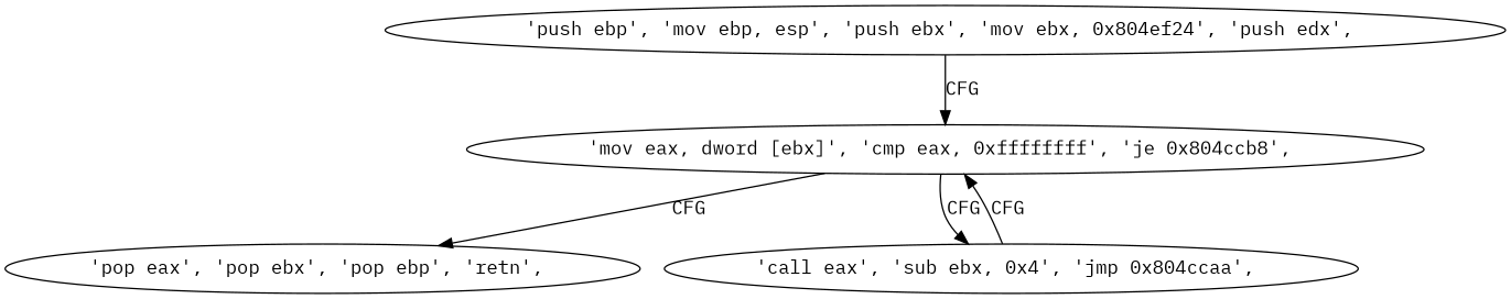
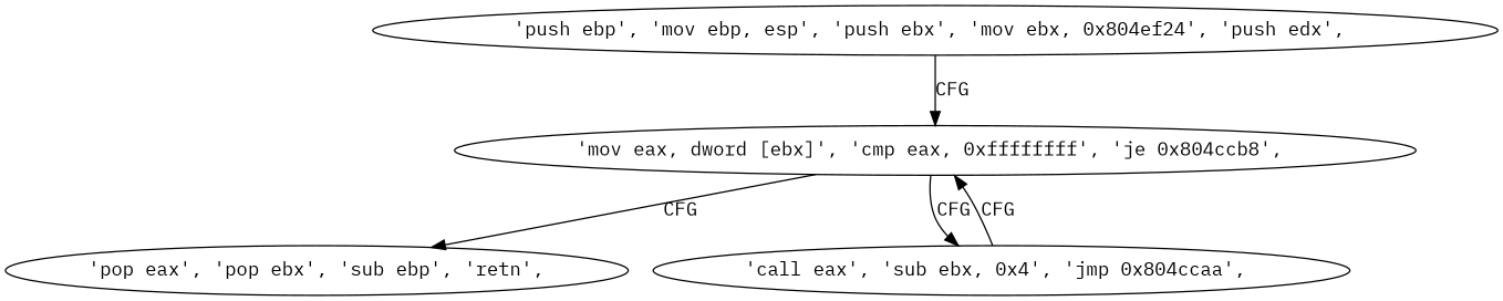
  digraph {
    fontname="IBM Plex Mono"
    node [fontname="IBM Plex Mono"]
    edge [fontname="IBM Plex Mono"]
    n1 [label="'push ebp', 'mov ebp, esp', 'push ebx', 'mov ebx, 0x804ef24', 'push edx', "]
    n2 [label="'mov eax, dword [ebx]', 'cmp eax, 0xffffffff', 'je 0x804ccb8', "]
-   n3 [label="'pop eax', 'pop ebx', 'pop ebp', 'retn', "]
+   n3 [label="'pop eax', 'pop ebx', 'sub ebp', 'retn',"]
    n4 [label="'call eax', 'sub ebx, 0x4', 'jmp 0x804ccaa', "]
    n1 -> n2 [label=CFG]
    n2 -> n3 [label=CFG]
    n2 -> n4 [label=CFG]
    n4 -> n2 [label=CFG]
  }
